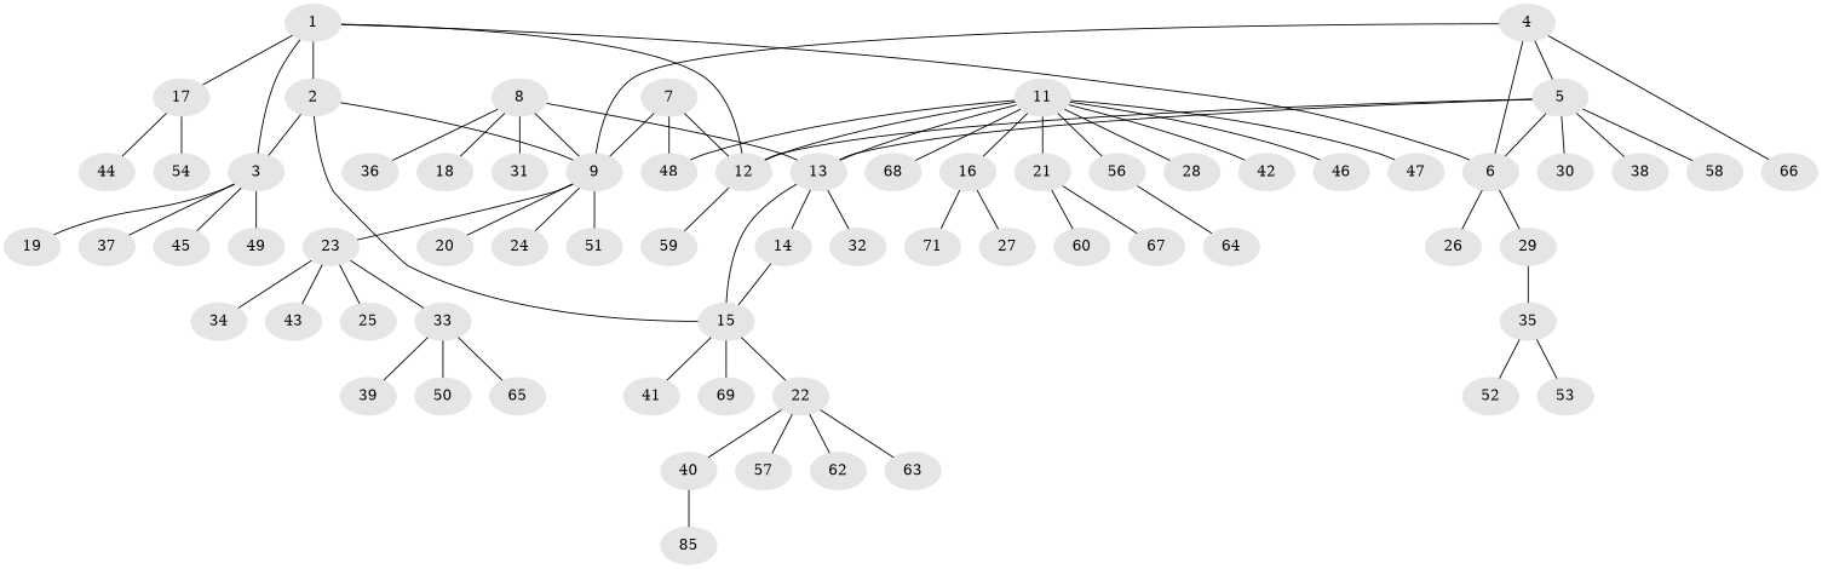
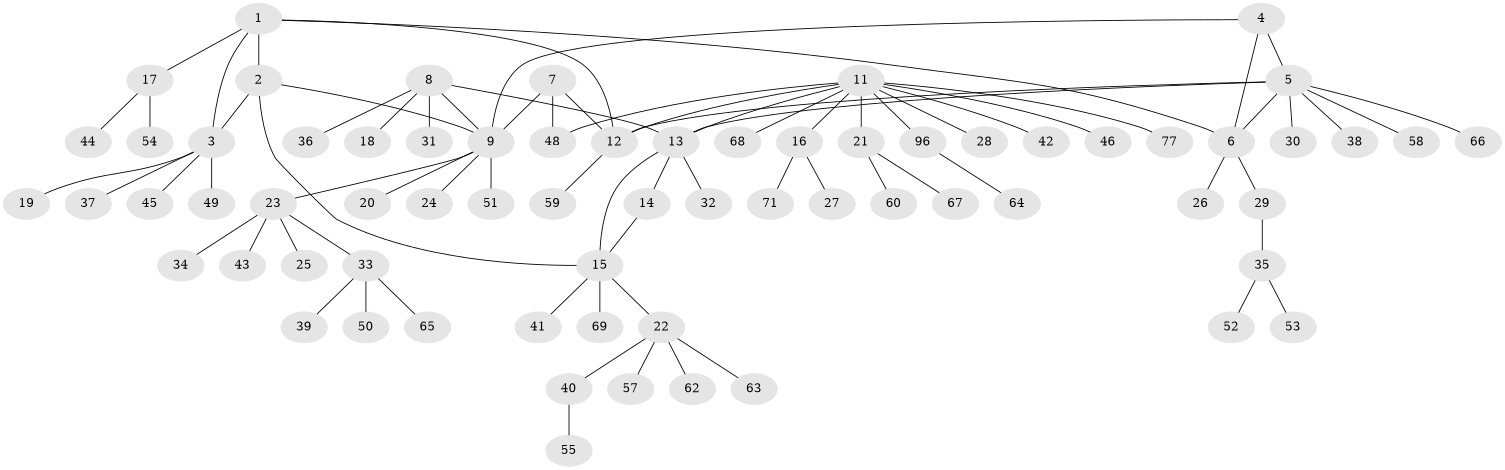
  graph {
    node [color=gray90 style=filled]
    1
    2
    3
    6
    12
    17
    9
    15
    19
    37
    45
    49
    26
    29
    59
    44
    54
    20
    23
    24
    51
    22
    41
    69
    4
    5
    66
    13
    30
    38
    58
    14
    32
    35
    7
    48
    8
    18
    31
    36
    25
    33
    34
    43
    11
    16
    21
    28
    42
    46
-   47
-   56
+   47 [label=77]
+   56 [label=96]
    68
    27
    n55 [label=71]
    60
    67
    64
    40
    57
    62
    63
-   55 [label=85]
+   55
    39
    50
    65
    52
    53
    1 -- 2
    1 -- 3
    1 -- 6
    1 -- 12
    1 -- 17
    2 -- 3
    2 -- 9
    2 -- 15
    3 -- 19
    3 -- 37
    3 -- 45
    3 -- 49
    6 -- 26
    6 -- 29
    12 -- 59
    17 -- 44
    17 -- 54
    9 -- 20
    9 -- 23
    9 -- 24
    9 -- 51
    15 -- 22
    15 -- 41
    15 -- 69
    29 -- 35
    23 -- 25
    23 -- 33
    23 -- 34
    23 -- 43
    22 -- 40
    22 -- 57
    22 -- 62
    22 -- 63
    4 -- 6
    4 -- 9
    4 -- 5
-   4 -- 66
+   5 -- 66
    5 -- 6
    5 -- 12
    5 -- 13
    5 -- 30
    5 -- 38
    5 -- 58
    13 -- 15
    13 -- 14
    13 -- 32
    14 -- 15
    35 -- 52
    35 -- 53
    7 -- 12
    7 -- 9
    7 -- 48
    8 -- 9
    8 -- 13
    8 -- 18
    8 -- 31
    8 -- 36
    33 -- 39
    33 -- 50
    33 -- 65
    11 -- 12
    11 -- 13
    11 -- 48
    11 -- 16
    11 -- 21
    11 -- 28
    11 -- 42
    11 -- 46
    11 -- 47
    11 -- 56
    11 -- 68
    16 -- 27
    16 -- n55
    21 -- 60
    21 -- 67
    56 -- 64
    40 -- 55
  }
